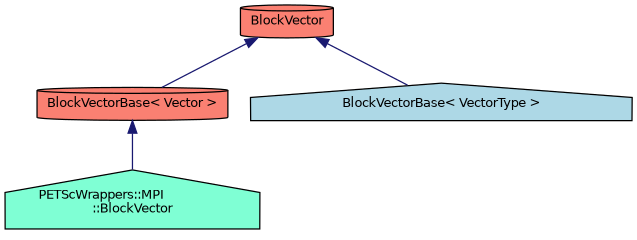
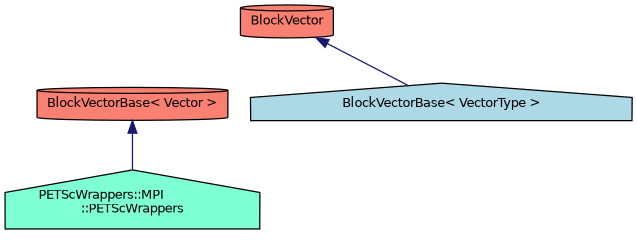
  digraph {
    node [color=black fillcolor=salmon fontname=Helvetica fontsize=10 shape=house style=filled]
    edge [color=midnightblue dir=back fontname=Helvetica fontsize=10 labelfontname=Helvetica labelfontsize=10 style=solid]
-   n1 [fillcolor=aquamarine fontcolor=black height=0.2 label="PETScWrappers::MPI\l::BlockVector" width=0.4]
+   n1 [fillcolor=aquamarine fontcolor=black height=0.2 label="PETScWrappers::MPI\l::PETScWrappers" width=0.4]
    n2 [height=0.2 label="BlockVectorBase\< Vector \>" shape=cylinder width=0.4]
    n3 [height=0.2 label=BlockVector shape=cylinder width=0.4]
    n4 [fillcolor=lightblue height=0.2 label="BlockVectorBase\< VectorType \>" width=0.4]
    n2 -> n1
-   n3 -> n2
    n3 -> n4
  }
